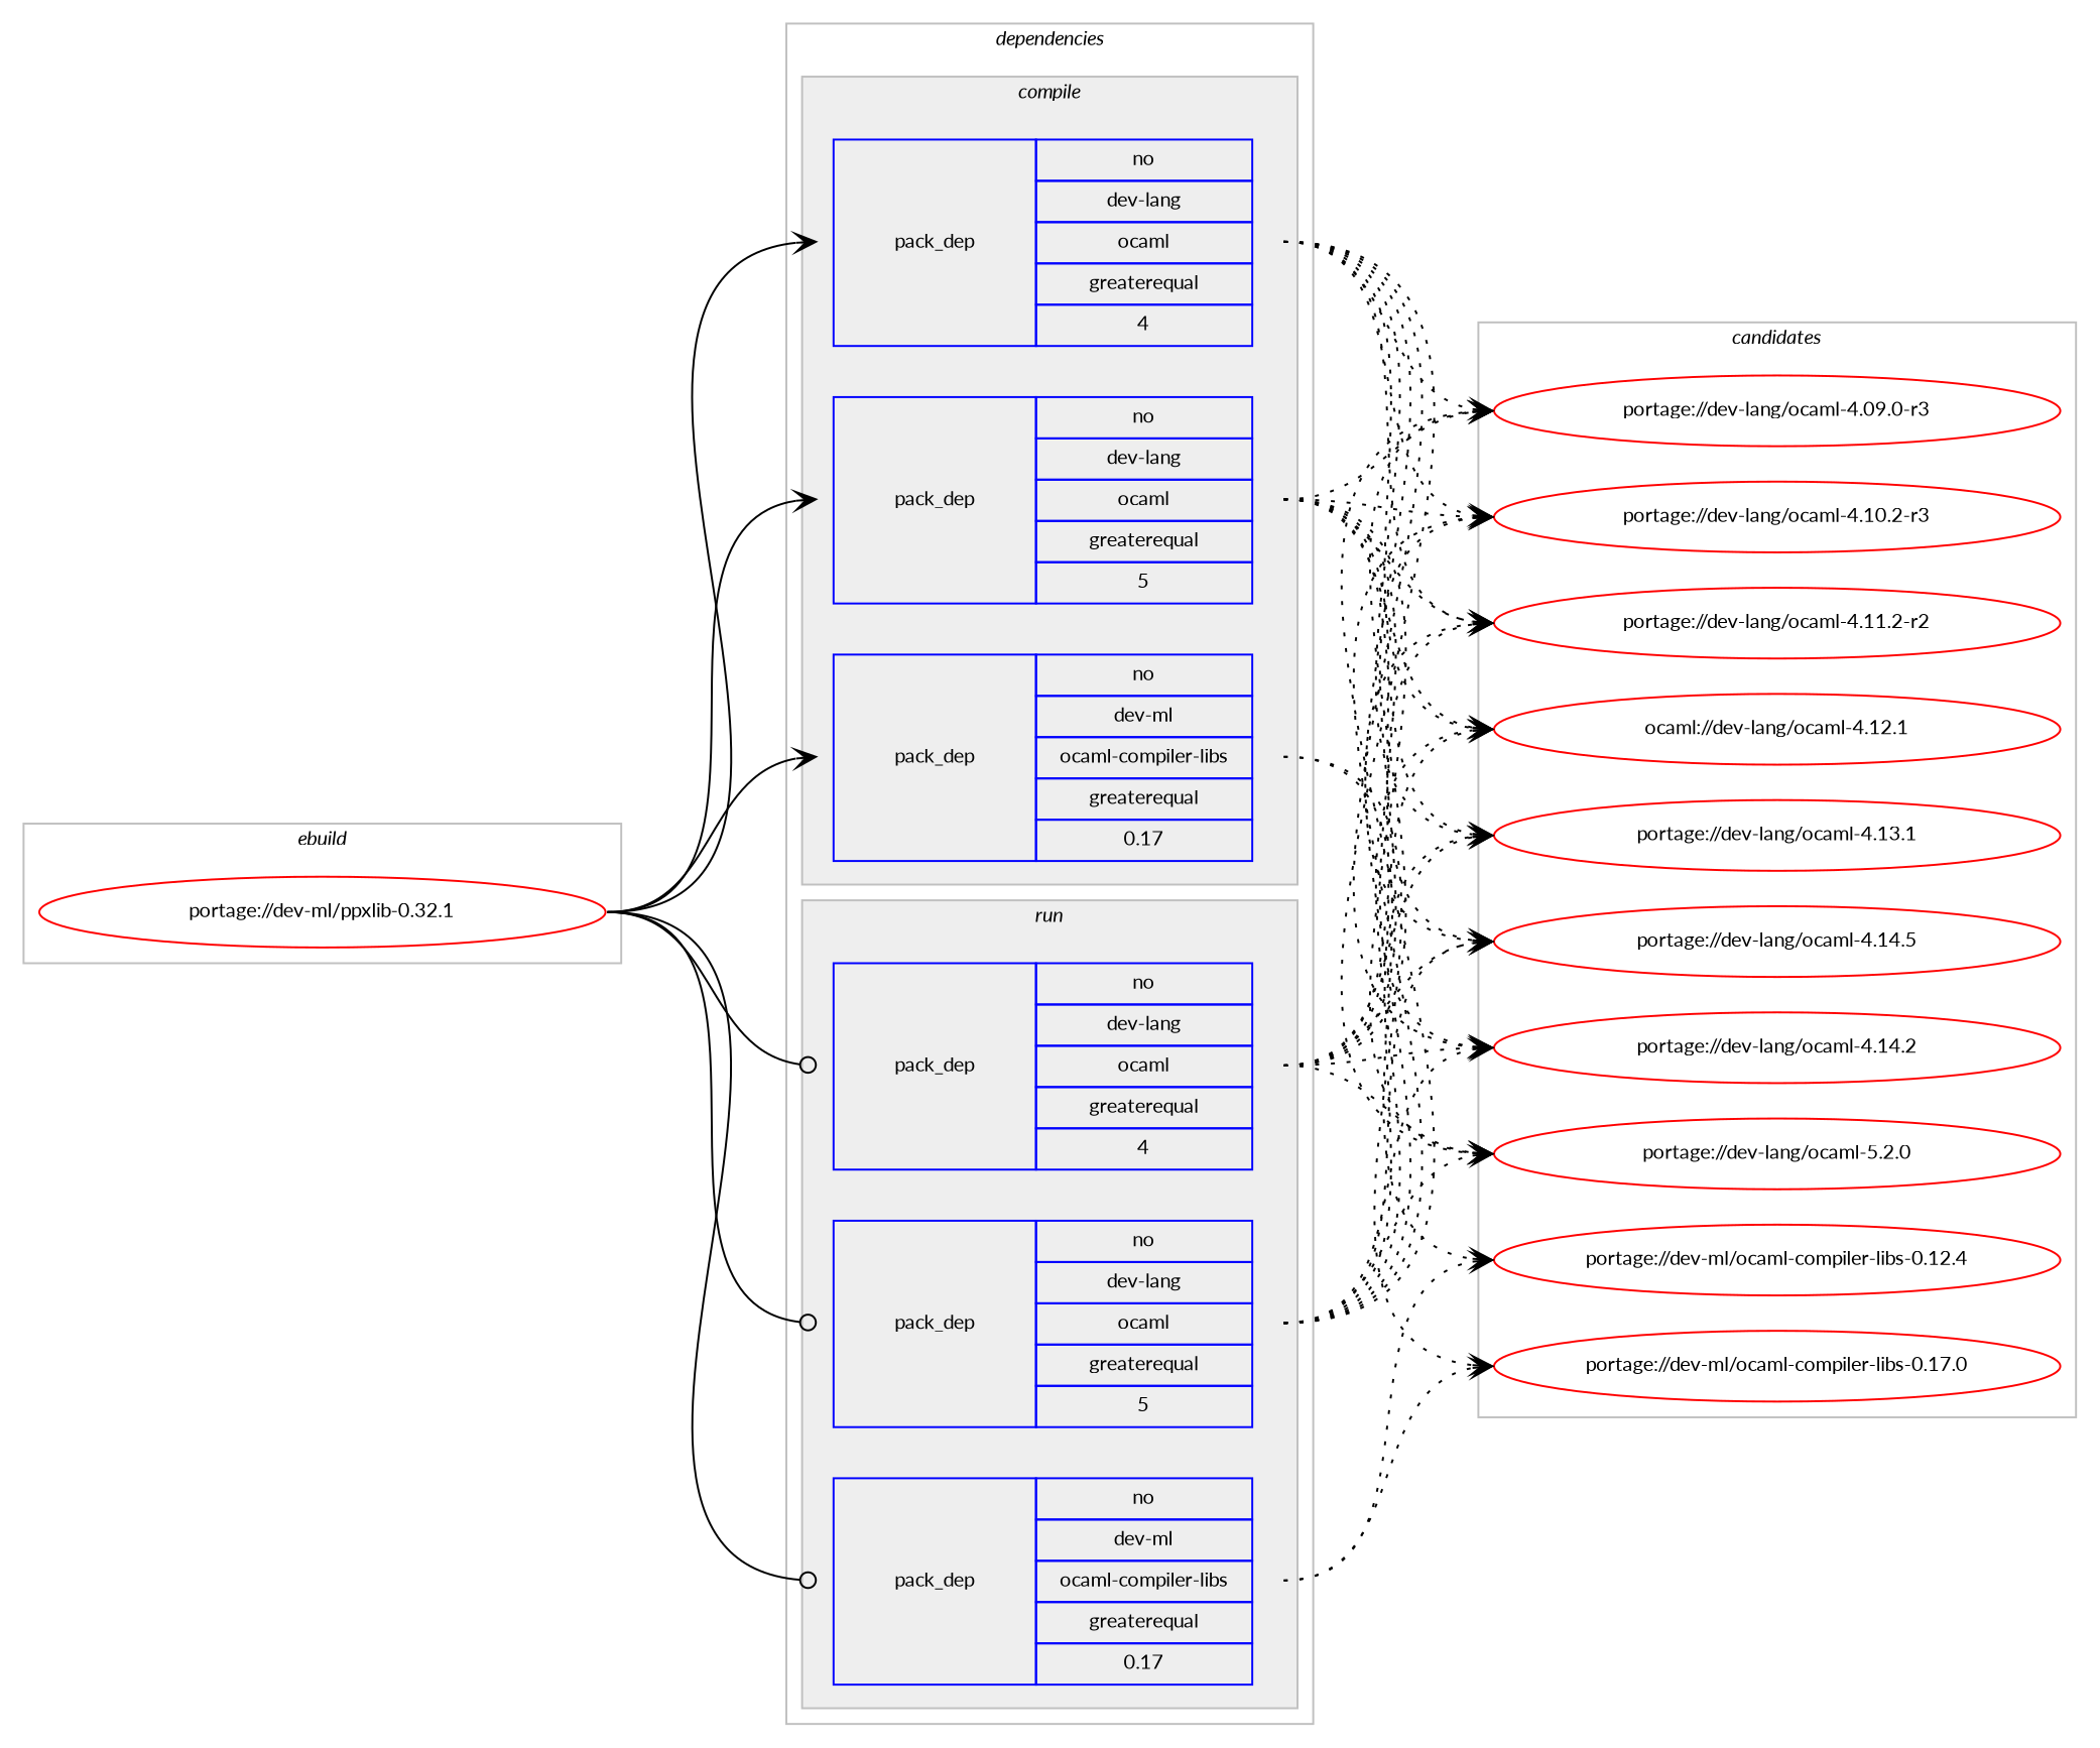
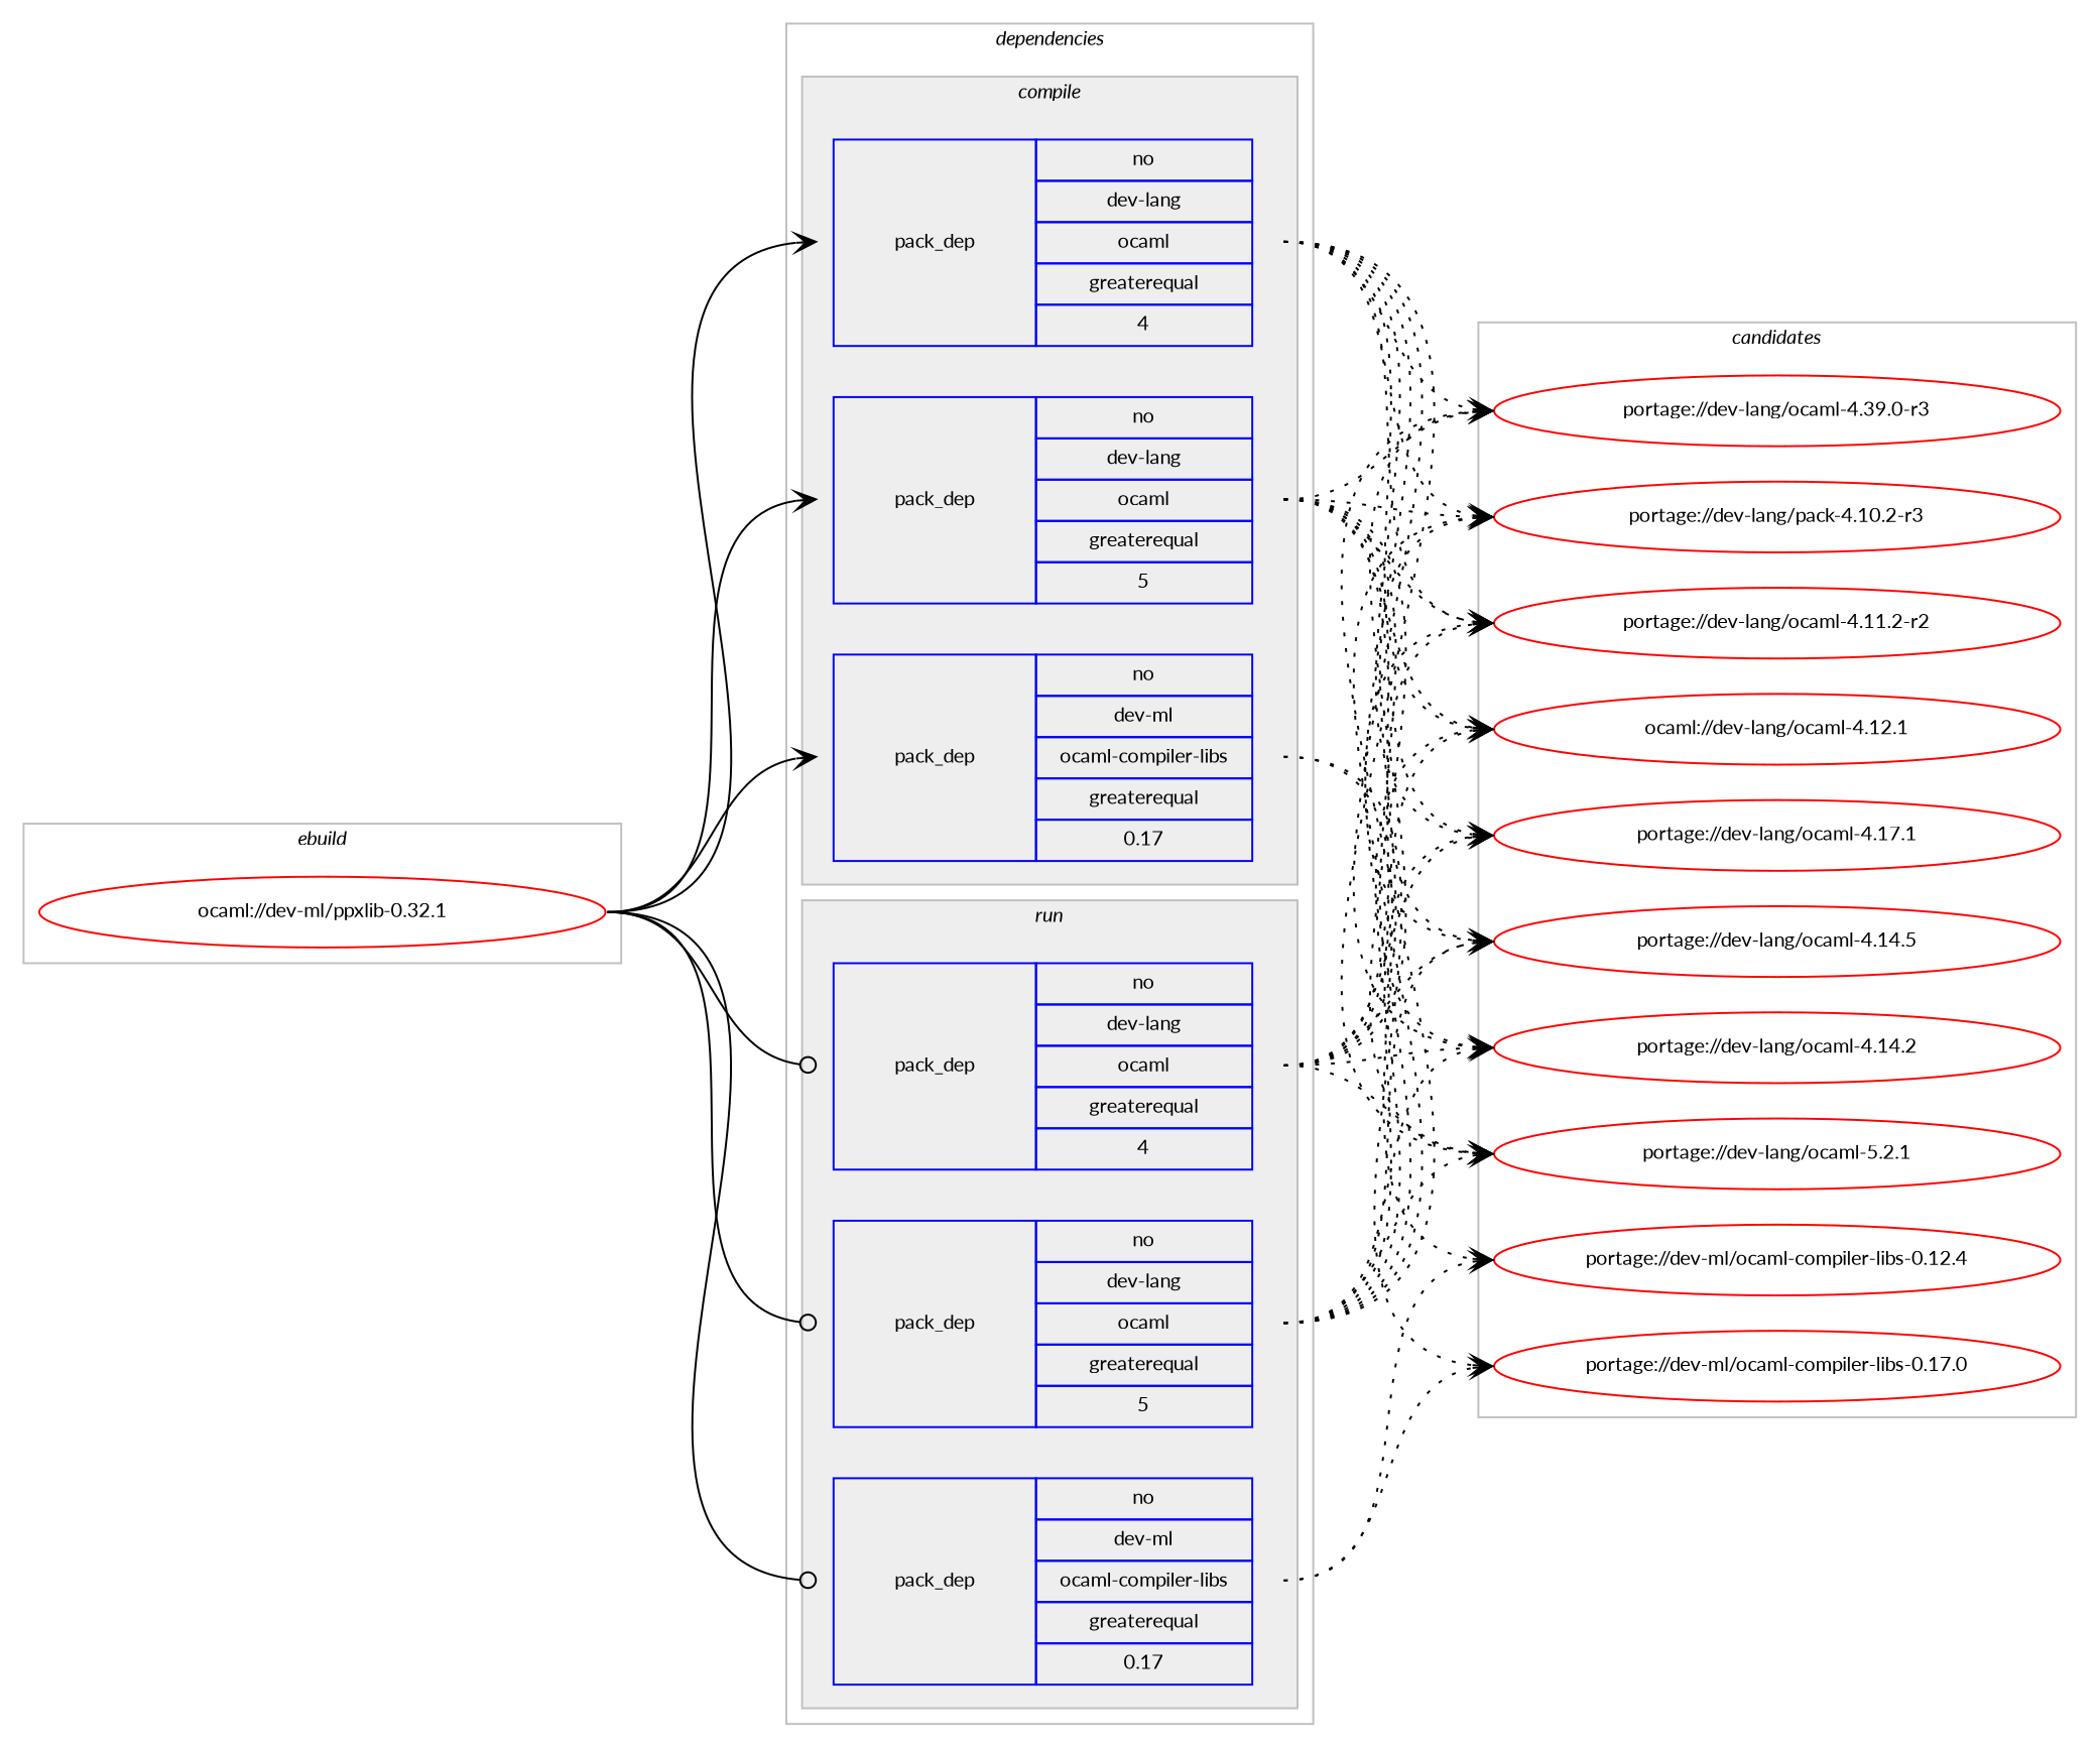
  digraph {
    compound=true
    concentrate=true
    fontname=Lato
    fontsize=10
    newrank=true
    rankdir=LR
    ranksep=1.5
    node [color=red fontname=Lato fontsize=10]
    edge [arrowhead=vee fontname=Lato headport=w style=dotted tailport=e weight=100]
-   n1 [label="portage://dev-ml/ppxlib-0.32.1" width=4]
+   n1 [label="ocaml://dev-ml/ppxlib-0.32.1" width=4]
    n2 [color=blue label=<<TABLE BORDER="0" CELLBORDER="1" CELLSPACING="0" CELLPADDING="4" WIDTH="220"><TR><TD ROWSPAN="6" CELLPADDING="30">pack_dep</TD></TR><TR><TD WIDTH="110">no</TD></TR><TR><TD>dev-lang</TD></TR><TR><TD>ocaml</TD></TR><TR><TD>greaterequal</TD></TR><TR><TD>4</TD></TR></TABLE>> shape=none]
    n3 [color=blue label=<<TABLE BORDER="0" CELLBORDER="1" CELLSPACING="0" CELLPADDING="4" WIDTH="220"><TR><TD ROWSPAN="6" CELLPADDING="30">pack_dep</TD></TR><TR><TD WIDTH="110">no</TD></TR><TR><TD>dev-lang</TD></TR><TR><TD>ocaml</TD></TR><TR><TD>greaterequal</TD></TR><TR><TD>5</TD></TR></TABLE>> shape=none]
    n4 [color=blue label=<<TABLE BORDER="0" CELLBORDER="1" CELLSPACING="0" CELLPADDING="4" WIDTH="220"><TR><TD ROWSPAN="6" CELLPADDING="30">pack_dep</TD></TR><TR><TD WIDTH="110">no</TD></TR><TR><TD>dev-ml</TD></TR><TR><TD>ocaml-compiler-libs</TD></TR><TR><TD>greaterequal</TD></TR><TR><TD>0.17</TD></TR></TABLE>> shape=none]
    n5 [color=blue label=<<TABLE BORDER="0" CELLBORDER="1" CELLSPACING="0" CELLPADDING="4" WIDTH="220"><TR><TD ROWSPAN="6" CELLPADDING="30">pack_dep</TD></TR><TR><TD WIDTH="110">no</TD></TR><TR><TD>dev-lang</TD></TR><TR><TD>ocaml</TD></TR><TR><TD>greaterequal</TD></TR><TR><TD>4</TD></TR></TABLE>> shape=none]
    n6 [color=blue label=<<TABLE BORDER="0" CELLBORDER="1" CELLSPACING="0" CELLPADDING="4" WIDTH="220"><TR><TD ROWSPAN="6" CELLPADDING="30">pack_dep</TD></TR><TR><TD WIDTH="110">no</TD></TR><TR><TD>dev-lang</TD></TR><TR><TD>ocaml</TD></TR><TR><TD>greaterequal</TD></TR><TR><TD>5</TD></TR></TABLE>> shape=none]
    n7 [color=blue label=<<TABLE BORDER="0" CELLBORDER="1" CELLSPACING="0" CELLPADDING="4" WIDTH="220"><TR><TD ROWSPAN="6" CELLPADDING="30">pack_dep</TD></TR><TR><TD WIDTH="110">no</TD></TR><TR><TD>dev-ml</TD></TR><TR><TD>ocaml-compiler-libs</TD></TR><TR><TD>greaterequal</TD></TR><TR><TD>0.17</TD></TR></TABLE>> shape=none]
-   n8 [label="portage://dev-lang/ocaml-4.09.0-r3" width=4]
-   n9 [label="portage://dev-lang/ocaml-4.10.2-r3" width=4]
+   n8 [label="portage://dev-lang/ocaml-4.39.0-r3" width=4]
+   n9 [label="portage://dev-lang/pack-4.10.2-r3" width=4]
    n10 [label="portage://dev-lang/ocaml-4.11.2-r2" width=4]
    n11 [label="ocaml://dev-lang/ocaml-4.12.1" width=4]
-   n12 [label="portage://dev-lang/ocaml-4.13.1" width=4]
+   n12 [label="portage://dev-lang/ocaml-4.17.1" width=4]
    n13 [label="portage://dev-lang/ocaml-4.14.5" width=4]
    n14 [label="portage://dev-lang/ocaml-4.14.2" width=4]
-   n15 [label="portage://dev-lang/ocaml-5.2.0" width=4]
+   n15 [label="portage://dev-lang/ocaml-5.2.1" width=4]
    n16 [label="portage://dev-ml/ocaml-compiler-libs-0.12.4" width=4]
    n17 [label="portage://dev-ml/ocaml-compiler-libs-0.17.0" width=4]
    subgraph cluster_1 {
      color=gray
      label=<<i>ebuild</i>>
      rank=same
      n1
    }
    subgraph cluster_2 {
      color=gray
      label=<<i>dependencies</i>>
      subgraph cluster_3 {
        color=gray
        fillcolor="#eeeeee"
        label=<<i>compile</i>>
        style=filled
        subgraph sub_4 {
          color=gray
          fillcolor="#eeeeee"
          label=<<i>compile</i>>
          style=filled
          n2
        }
        subgraph sub_5 {
          color=gray
          fillcolor="#eeeeee"
          label=<<i>compile</i>>
          style=filled
          n3
        }
        subgraph sub_6 {
          color=gray
          fillcolor="#eeeeee"
          label=<<i>compile</i>>
          style=filled
          n4
        }
      }
      subgraph cluster_7 {
        color=gray
        fillcolor="#eeeeee"
        label=<<i>compile and run</i>>
        style=filled
      }
      subgraph cluster_8 {
        color=gray
        fillcolor="#eeeeee"
        label=<<i>run</i>>
        style=filled
        subgraph sub_9 {
          color=gray
          fillcolor="#eeeeee"
          label=<<i>run</i>>
          style=filled
          n5
        }
        subgraph sub_10 {
          color=gray
          fillcolor="#eeeeee"
          label=<<i>run</i>>
          style=filled
          n6
        }
        subgraph sub_11 {
          color=gray
          fillcolor="#eeeeee"
          label=<<i>run</i>>
          style=filled
          n7
        }
      }
    }
    subgraph cluster_12 {
      color=gray
      label=<<i>candidates</i>>
      rank=same
      subgraph sub_13 {
        color=black
        label=<<i>candidates</i>>
        nodesep=1
        rank=same
        n8
        n9
        n10
        n11
        n12
        n13
        n14
        n15
      }
      subgraph sub_14 {
        color=black
        label=<<i>candidates</i>>
        nodesep=1
        rank=same
        n8
        n9
        n10
        n11
        n12
        n13
        n14
        n15
      }
      subgraph sub_15 {
        color=black
        label=<<i>candidates</i>>
        nodesep=1
        rank=same
        n16
        n17
      }
      subgraph sub_16 {
        color=black
        label=<<i>candidates</i>>
        nodesep=1
        rank=same
        n8
        n9
        n10
        n11
        n12
        n13
        n14
        n15
      }
      subgraph sub_17 {
        color=black
        label=<<i>candidates</i>>
        nodesep=1
        rank=same
        n8
        n9
        n10
        n11
        n12
        n13
        n14
        n15
      }
      subgraph sub_18 {
        color=black
        label=<<i>candidates</i>>
        nodesep=1
        rank=same
        n16
        n17
      }
    }
    n1 -> n2 [style=solid weight=20]
    n1 -> n3 [style=solid weight=20]
    n1 -> n4 [style=solid weight=20]
    n1 -> n5 [arrowhead=odot style=solid weight=20]
    n1 -> n6 [arrowhead=odot style=solid weight=20]
    n1 -> n7 [arrowhead=odot style=solid weight=20]
    n2 -> n8
    n2 -> n9
    n2 -> n10
    n2 -> n11
    n2 -> n12
    n2 -> n13
    n2 -> n14
    n2 -> n15
    n3 -> n8
    n3 -> n9
    n3 -> n10
    n3 -> n11
    n3 -> n12
    n3 -> n13
    n3 -> n14
    n3 -> n15
    n4 -> n16
    n4 -> n17
    n5 -> n8
    n5 -> n9
    n5 -> n10
    n5 -> n11
    n5 -> n12
    n5 -> n13
    n5 -> n14
    n5 -> n15
    n6 -> n8
    n6 -> n9
    n6 -> n10
    n6 -> n11
    n6 -> n12
    n6 -> n13
    n6 -> n14
    n6 -> n15
    n7 -> n16
    n7 -> n17
  }
